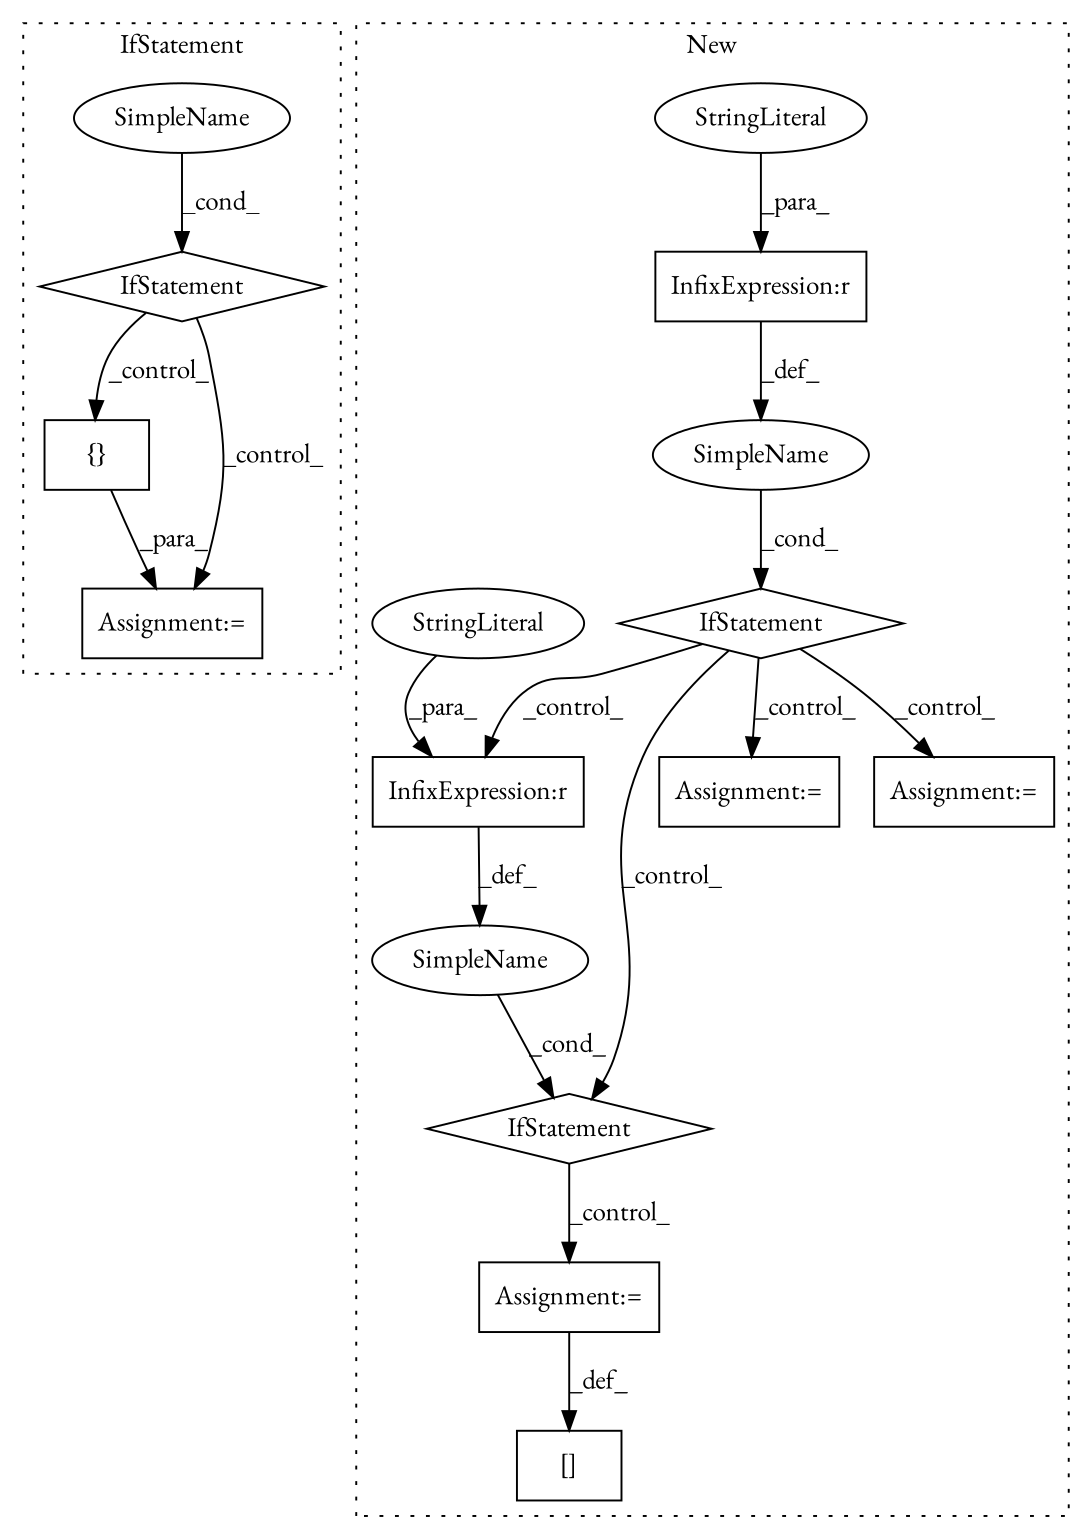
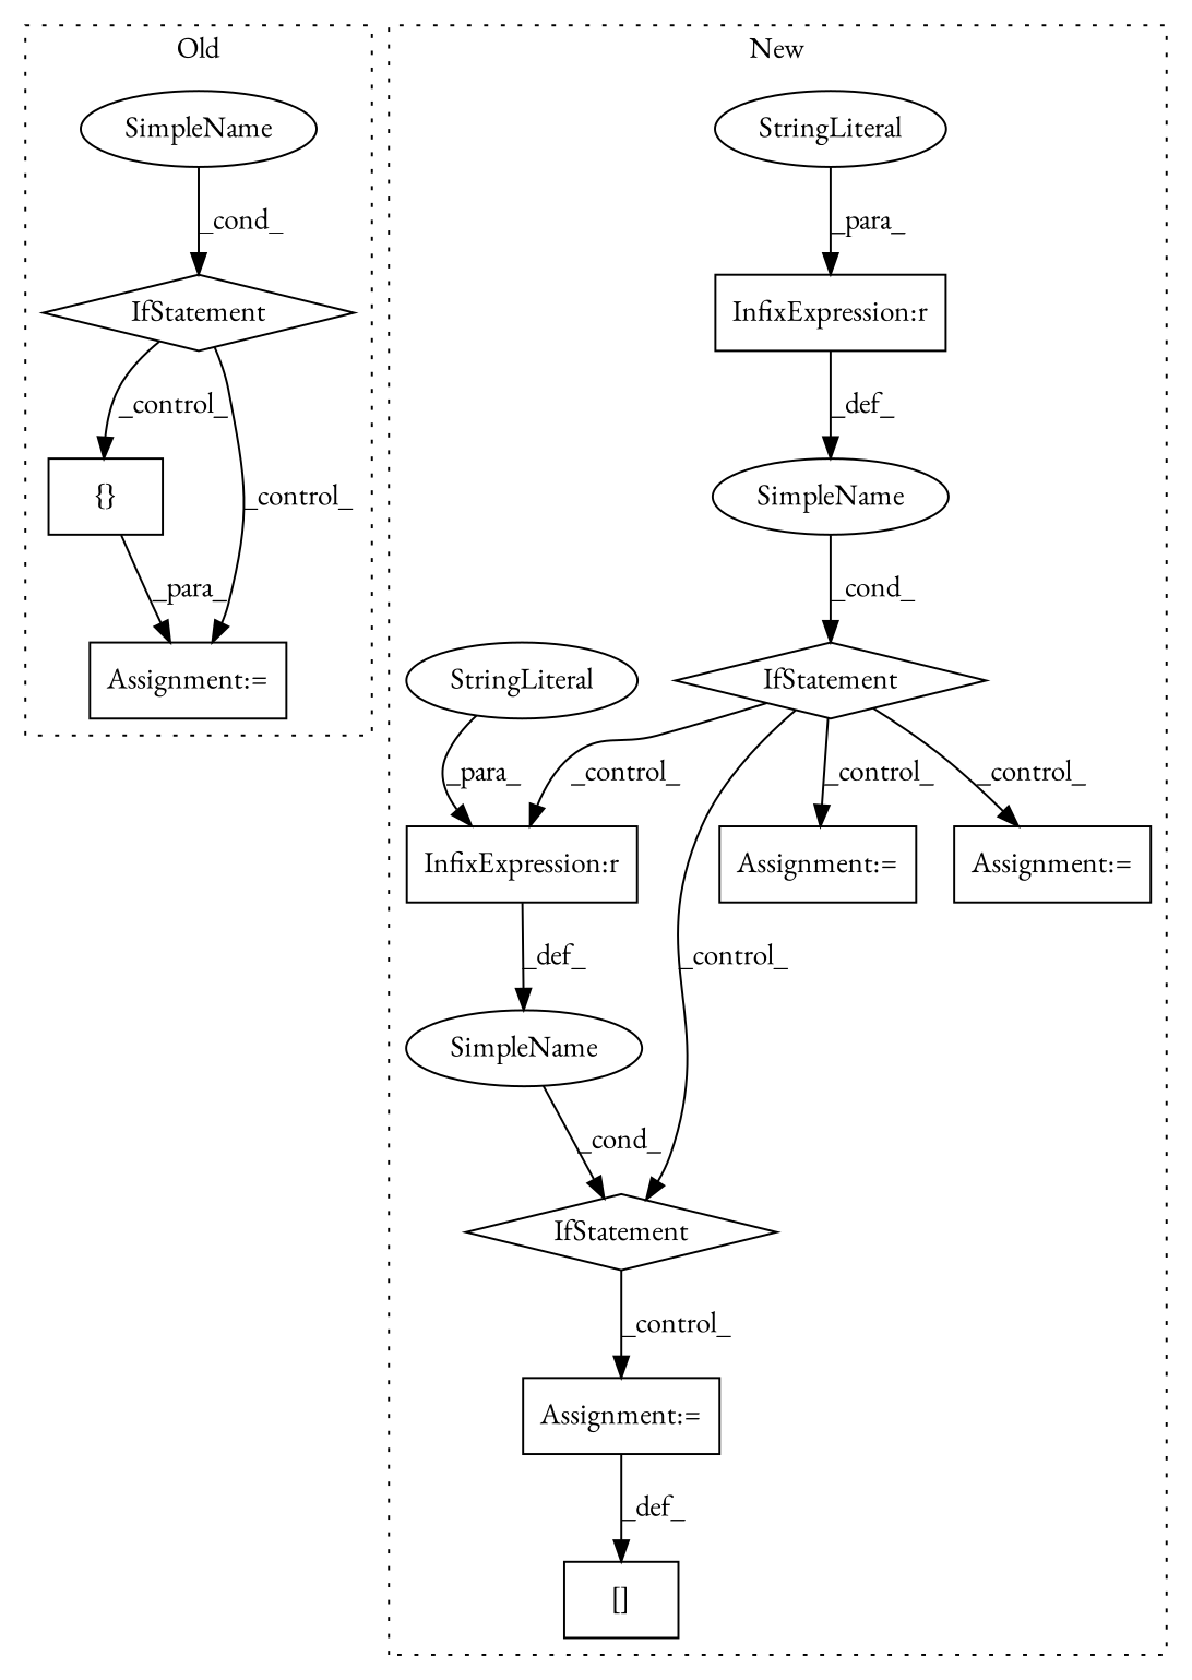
  digraph {
    fontname="EB Garamond"
    node [a=7 l=1 shape=box fontname="EB Garamond"]
    edge [fontname="EB Garamond"]
    n1 [a=4 l=2 label="{}" s=16811]
    n2 [label="Assignment:=" s=16801]
    n3 [a=25 l="4,2" label=IfStatement s="16687,16713" shape=diamond]
    n4 [a=42 label=SimpleName shape=ellipse l=""]
    n5 [a=25 l="4,2" label=IfStatement s="15348,15375" shape=diamond]
    n6 [label="Assignment:=" s=15528]
    n7 [a=42 label=SimpleName shape=ellipse l=""]
    n8 [label="Assignment:=" s=15440]
    n9 [a=27 l=4 label="InfixExpression:r" s=15357]
    n10 [a=45 l=14 label=StringLiteral s=15361 shape=ellipse]
    n11 [a=25 l="4,2" label=IfStatement s="15738,15765" shape=diamond]
    n12 [label="Assignment:=" s=15780]
    n13 [a=42 label=SimpleName shape=ellipse l=""]
    n14 [a=27 l=4 label="InfixExpression:r" s=15747]
    n15 [a=45 l=14 label=StringLiteral s=15751 shape=ellipse]
    n16 [a=2 l="12,1" label="[]" s="15840,15856"]
    subgraph cluster_1 {
-     label=IfStatement
+     label=Old
      style=dotted
      n1
      n2
      n3
      n4
    }
    subgraph cluster_2 {
      label=New
      style=dotted
      n5
      n6
      n7
      n8
      n9
      n10
      n11
      n12
      n13
      n14
      n15
      n16
    }
    n1 -> n2 [label=_para_]
    n3 -> n1 [label=_control_]
    n3 -> n2 [label=_control_]
    n4 -> n3 [label=_cond_]
    n5 -> n6 [label=_control_]
    n5 -> n8 [label=_control_]
    n5 -> n11 [label=_control_]
    n5 -> n14 [label=_control_]
    n7 -> n5 [label=_cond_]
    n9 -> n7 [label=_def_]
    n10 -> n9 [label=_para_]
    n11 -> n12 [label=_control_]
    n12 -> n16 [label=_def_]
    n13 -> n11 [label=_cond_]
    n14 -> n13 [label=_def_]
    n15 -> n14 [label=_para_]
  }
